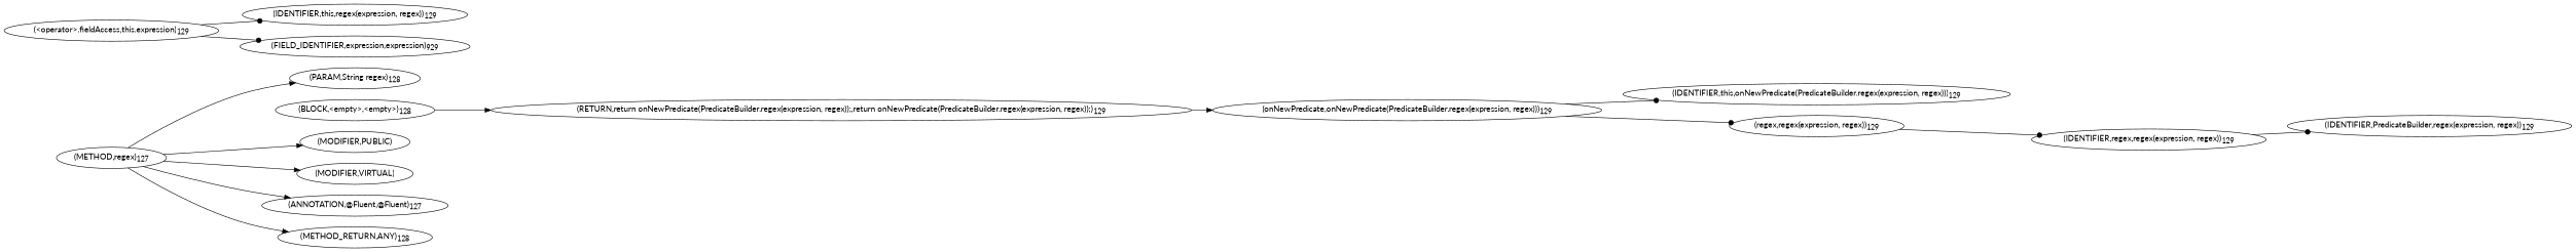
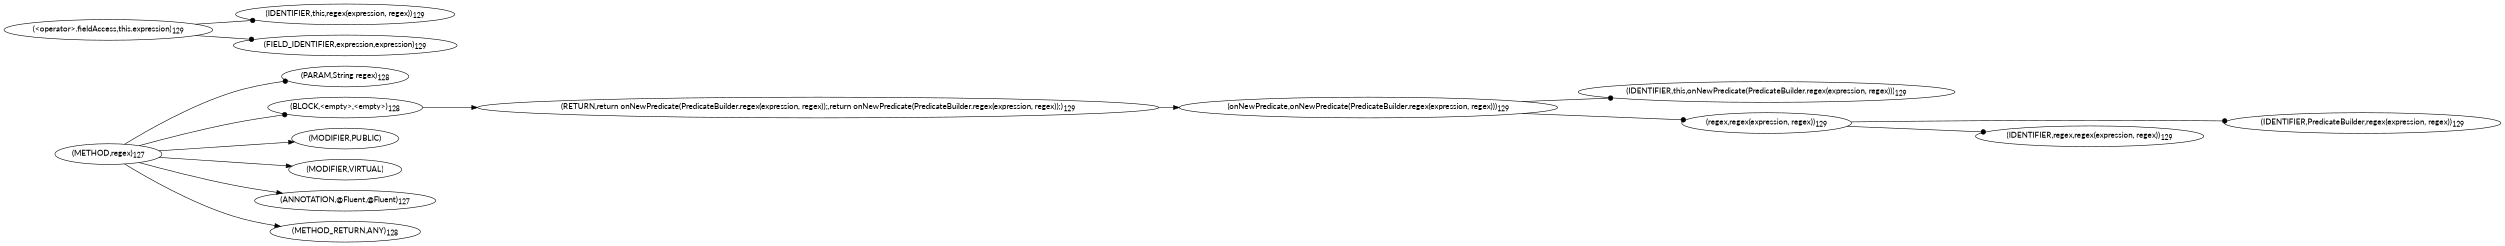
  digraph {
    fontname=Lato
    rankdir=LR
    node [fontname=Lato]
    edge [arrowhead=dot fontname=Lato]
    n1 [label=<(METHOD,regex)<SUB>127</SUB>>]
    n2 [label=<(PARAM,String regex)<SUB>128</SUB>>]
    n3 [label=<(BLOCK,&lt;empty&gt;,&lt;empty&gt;)<SUB>128</SUB>>]
    n4 [label=<(MODIFIER,PUBLIC)>]
    n5 [label=<(MODIFIER,VIRTUAL)>]
    n6 [label=<(ANNOTATION,@Fluent,@Fluent)<SUB>127</SUB>>]
    n7 [label=<(METHOD_RETURN,ANY)<SUB>128</SUB>>]
    n8 [label=<(RETURN,return onNewPredicate(PredicateBuilder.regex(expression, regex));,return onNewPredicate(PredicateBuilder.regex(expression, regex));)<SUB>129</SUB>>]
    n9 [label=<(onNewPredicate,onNewPredicate(PredicateBuilder.regex(expression, regex)))<SUB>129</SUB>>]
    n10 [label=<(IDENTIFIER,this,onNewPredicate(PredicateBuilder.regex(expression, regex)))<SUB>129</SUB>>]
    n11 [label=<(regex,regex(expression, regex))<SUB>129</SUB>>]
    n12 [label=<(IDENTIFIER,PredicateBuilder,regex(expression, regex))<SUB>129</SUB>>]
    n13 [label=<(IDENTIFIER,regex,regex(expression, regex))<SUB>129</SUB>>]
    n14 [label=<(&lt;operator&gt;.fieldAccess,this.expression)<SUB>129</SUB>>]
    n15 [label=<(IDENTIFIER,this,regex(expression, regex))<SUB>129</SUB>>]
-   n16 [label=<(FIELD_IDENTIFIER,expression,expression)<SUB>929</SUB>>]
-   n1 -> n2 [arrowhead=normal]
+   n16 [label=<(FIELD_IDENTIFIER,expression,expression)<SUB>129</SUB>>]
+   n1 -> n2
+   n1 -> n3
    n1 -> n4 [arrowhead=normal]
    n1 -> n5 [arrowhead=normal]
    n1 -> n6 [arrowhead=normal]
    n1 -> n7 [arrowhead=normal]
    n3 -> n8 [arrowhead=normal]
    n8 -> n9 [arrowhead=normal]
    n9 -> n10
    n9 -> n11
-   n13 -> n12
+   n11 -> n12
    n11 -> n13
    n14 -> n15
    n14 -> n16
  }
